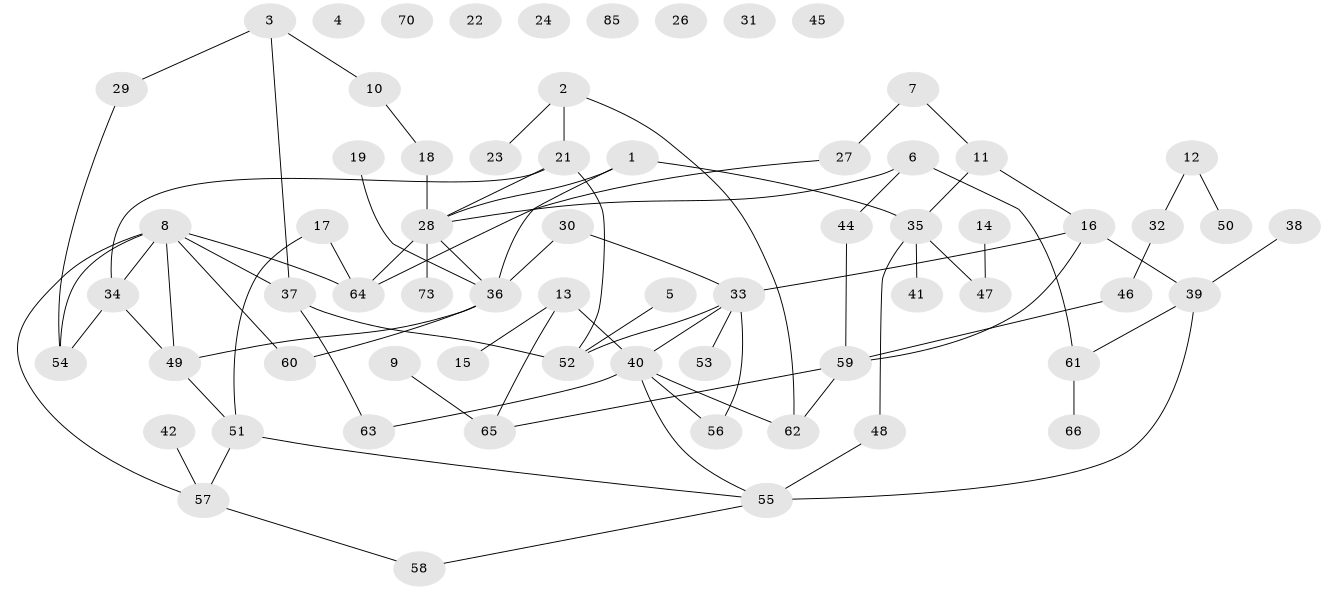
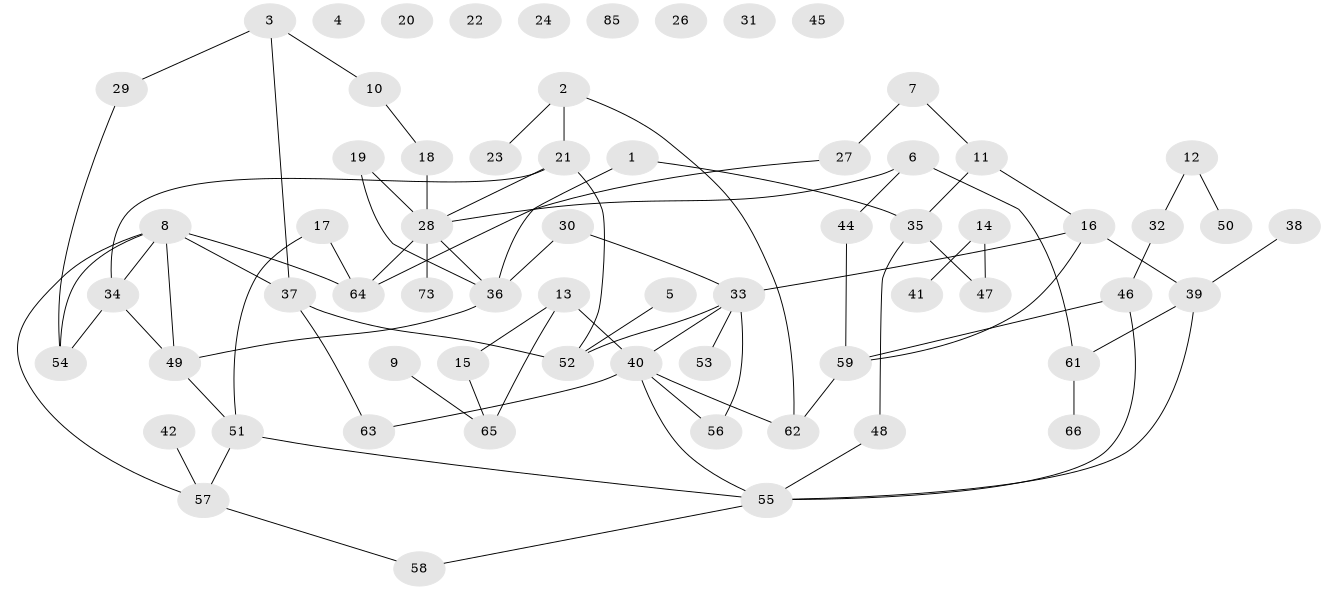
  graph {
    node [color=gray90 style=filled]
    1
    28
    35
    36
    64
    n6 [label=73]
    47
    48
    49
-   60
    2
    21
    23
    62
    52
    34
    3
    10
    29
    37
    18
    54
    63
    4
    5
    6
    44
    61
    59
    66
    7
    11
    27
    16
    8
    57
    51
    58
    9
    65
    33
    39
    12
    32
    50
    46
    13
    15
    40
    56
    55
    14
    41
    53
    17
    19
-   20 [label=70]
+   20
    22
    24
    n60 [label=85]
    26
    30
    31
    38
    42
    45
-   1 -- 28
+   19 -- 28
    1 -- 35
    1 -- 36
    28 -- 36
    28 -- 64
    28 -- n6
    35 -- 47
    35 -- 48
    36 -- 49
-   36 -- 60
    48 -- 55
    49 -- 51
    2 -- 21
    2 -- 23
    2 -- 62
    21 -- 28
    21 -- 52
    21 -- 34
    34 -- 49
    34 -- 54
    3 -- 10
    3 -- 29
    3 -- 37
    10 -- 18
    29 -- 54
    37 -- 52
    37 -- 63
    18 -- 28
    5 -- 52
    6 -- 28
    6 -- 44
    6 -- 61
    44 -- 59
    61 -- 66
    59 -- 62
    7 -- 11
    7 -- 27
    11 -- 35
    11 -- 16
    27 -- 64
    16 -- 59
    16 -- 33
    16 -- 39
    8 -- 64
    8 -- 49
-   8 -- 60
    8 -- 34
    8 -- 37
    8 -- 54
    8 -- 57
    57 -- 58
    51 -- 57
    51 -- 55
    9 -- 65
    33 -- 52
    33 -- 40
    33 -- 56
    33 -- 53
    39 -- 61
    39 -- 55
    12 -- 32
    12 -- 50
    32 -- 46
    46 -- 59
+   46 -- 55
    13 -- 65
    13 -- 15
    13 -- 40
-   59 -- 65
+   15 -- 65
    40 -- 62
    40 -- 63
    40 -- 56
    40 -- 55
    55 -- 58
    14 -- 47
-   35 -- 41
+   14 -- 41
    17 -- 64
    17 -- 51
    19 -- 36
    30 -- 36
    30 -- 33
    38 -- 39
    42 -- 57
  }
